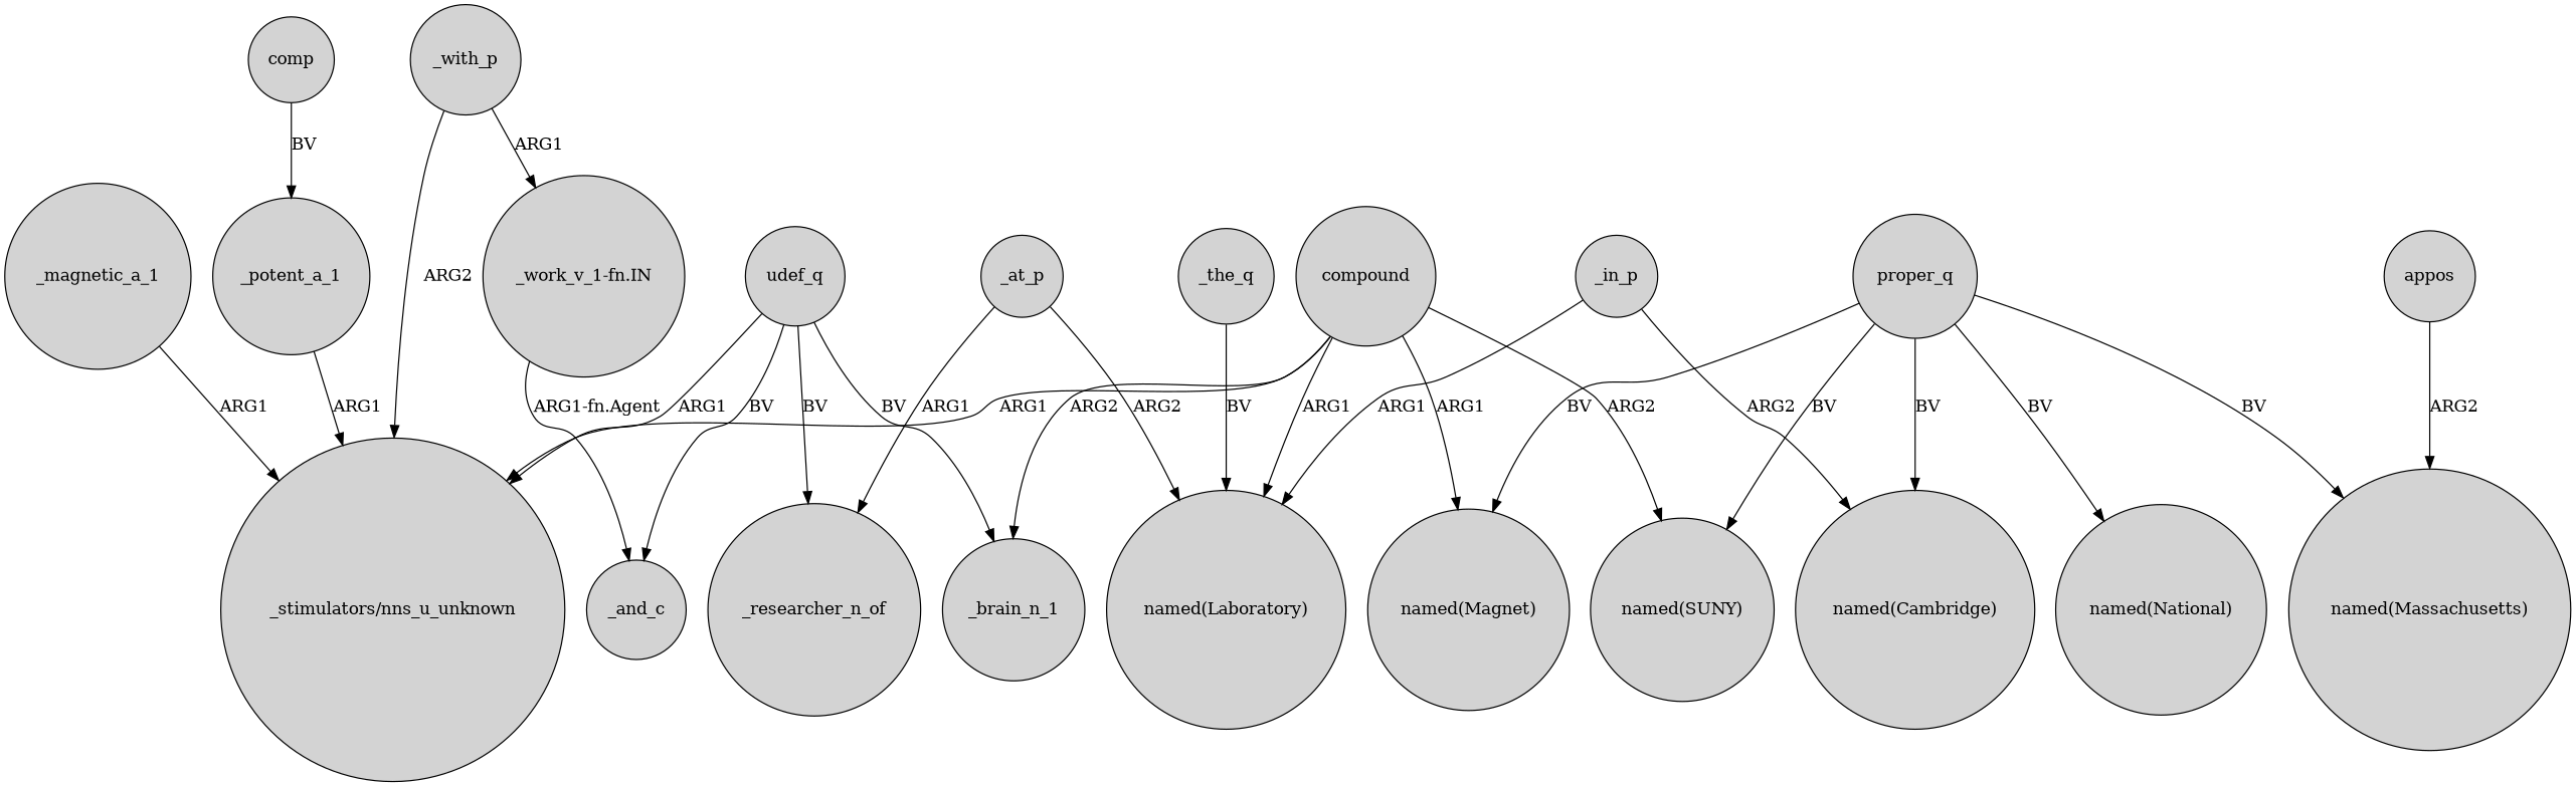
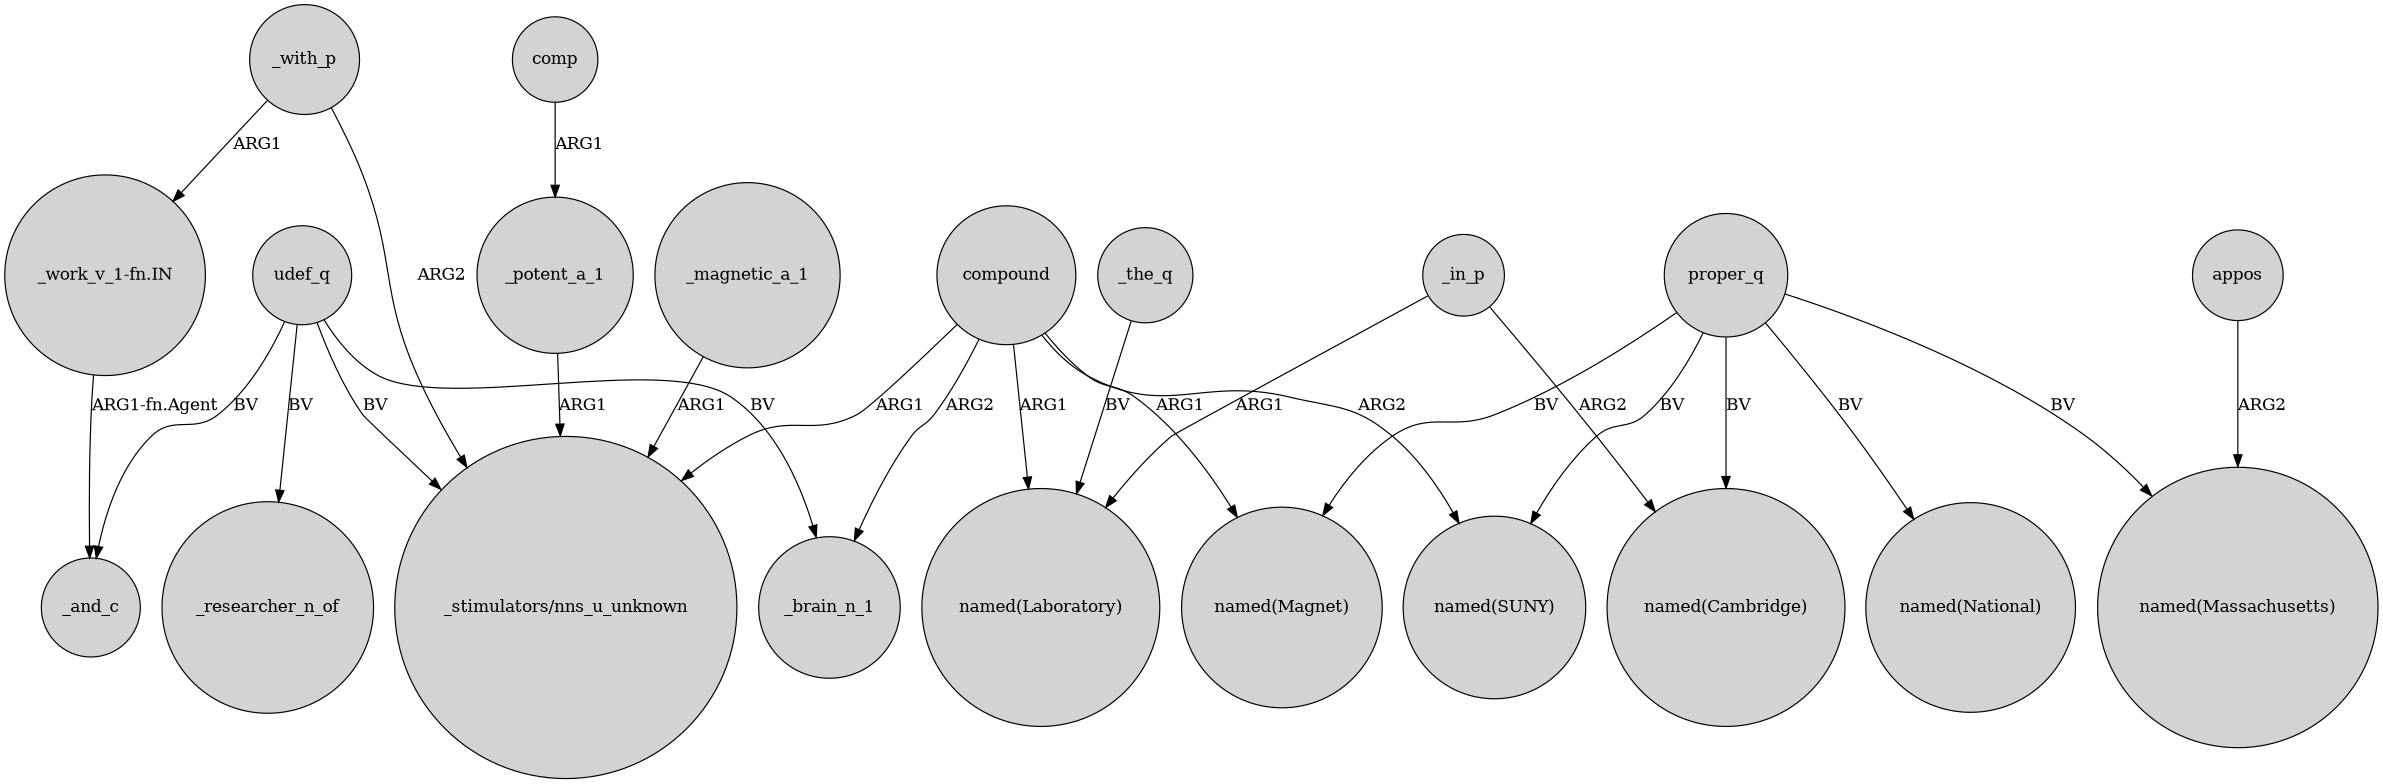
  digraph {
    fontname="DejaVu Serif"
    node [fontname="DejaVu Serif" shape=circle style=filled]
    edge [fontname="DejaVu Serif"]
-   _at_p
    _researcher_n_of
    "named(Laboratory)"
    "_work_v_1-fn.IN"
    _and_c
    appos
    "named(Massachusetts)"
    compound
    _brain_n_1
    "_stimulators/nns_u_unknown"
    "named(Magnet)"
    "named(SUNY)"
    _magnetic_a_1
    comp
    _potent_a_1
    _in_p
    "named(Cambridge)"
    _the_q
    _with_p
    proper_q
    "named(National)"
    udef_q
-   _at_p -> _researcher_n_of [label=ARG1]
-   _at_p -> "named(Laboratory)" [label=ARG2]
    "_work_v_1-fn.IN" -> _and_c [label="ARG1-fn.Agent"]
    appos -> "named(Massachusetts)" [label=ARG2]
    compound -> "named(Laboratory)" [label=ARG1]
    compound -> _brain_n_1 [label=ARG2]
    compound -> "_stimulators/nns_u_unknown" [label=ARG1]
    compound -> "named(Magnet)" [label=ARG1]
    compound -> "named(SUNY)" [label=ARG2]
    _magnetic_a_1 -> "_stimulators/nns_u_unknown" [label=ARG1]
-   comp -> _potent_a_1 [label=BV]
+   comp -> _potent_a_1 [label=ARG1]
    _potent_a_1 -> "_stimulators/nns_u_unknown" [label=ARG1]
    _in_p -> "named(Laboratory)" [label=ARG1]
    _in_p -> "named(Cambridge)" [label=ARG2]
    _the_q -> "named(Laboratory)" [label=BV]
    _with_p -> "_work_v_1-fn.IN" [label=ARG1]
    _with_p -> "_stimulators/nns_u_unknown" [label=ARG2]
    proper_q -> "named(Massachusetts)" [label=BV]
    proper_q -> "named(Magnet)" [label=BV]
    proper_q -> "named(SUNY)" [label=BV]
    proper_q -> "named(Cambridge)" [label=BV]
    proper_q -> "named(National)" [label=BV]
    udef_q -> _researcher_n_of [label=BV]
    udef_q -> _and_c [label=BV]
    udef_q -> _brain_n_1 [label=BV]
-   udef_q -> "_stimulators/nns_u_unknown" [label=ARG1]
+   udef_q -> "_stimulators/nns_u_unknown" [label=BV]
  }
